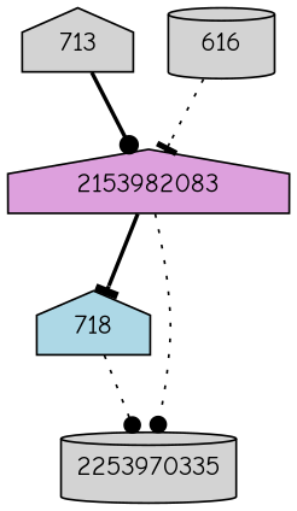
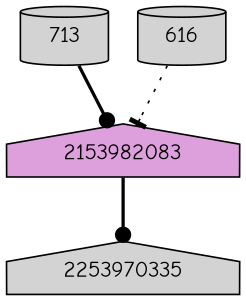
  strict digraph {
    fontname="Comic Neue"
    node [fillcolor=lightgrey fontname="Comic Neue" shape=house style=filled]
    edge [arrowhead=dot fontname="Comic Neue" style=bold]
    n1 [fillcolor=plum label=2153982083]
-   718 [fillcolor=lightblue]
-   2253970335 [shape=cylinder]
-   713
+   2253970335
+   713 [shape=cylinder]
    n5 [label=616 shape=cylinder]
-   n1 -> 718 [arrowhead=tee]
-   n1 -> 2253970335 [style=dotted]
-   718 -> 2253970335 [style=dotted]
+   n1 -> 2253970335
    713 -> n1
    n5 -> n1 [arrowhead=tee style=dotted]
  }
